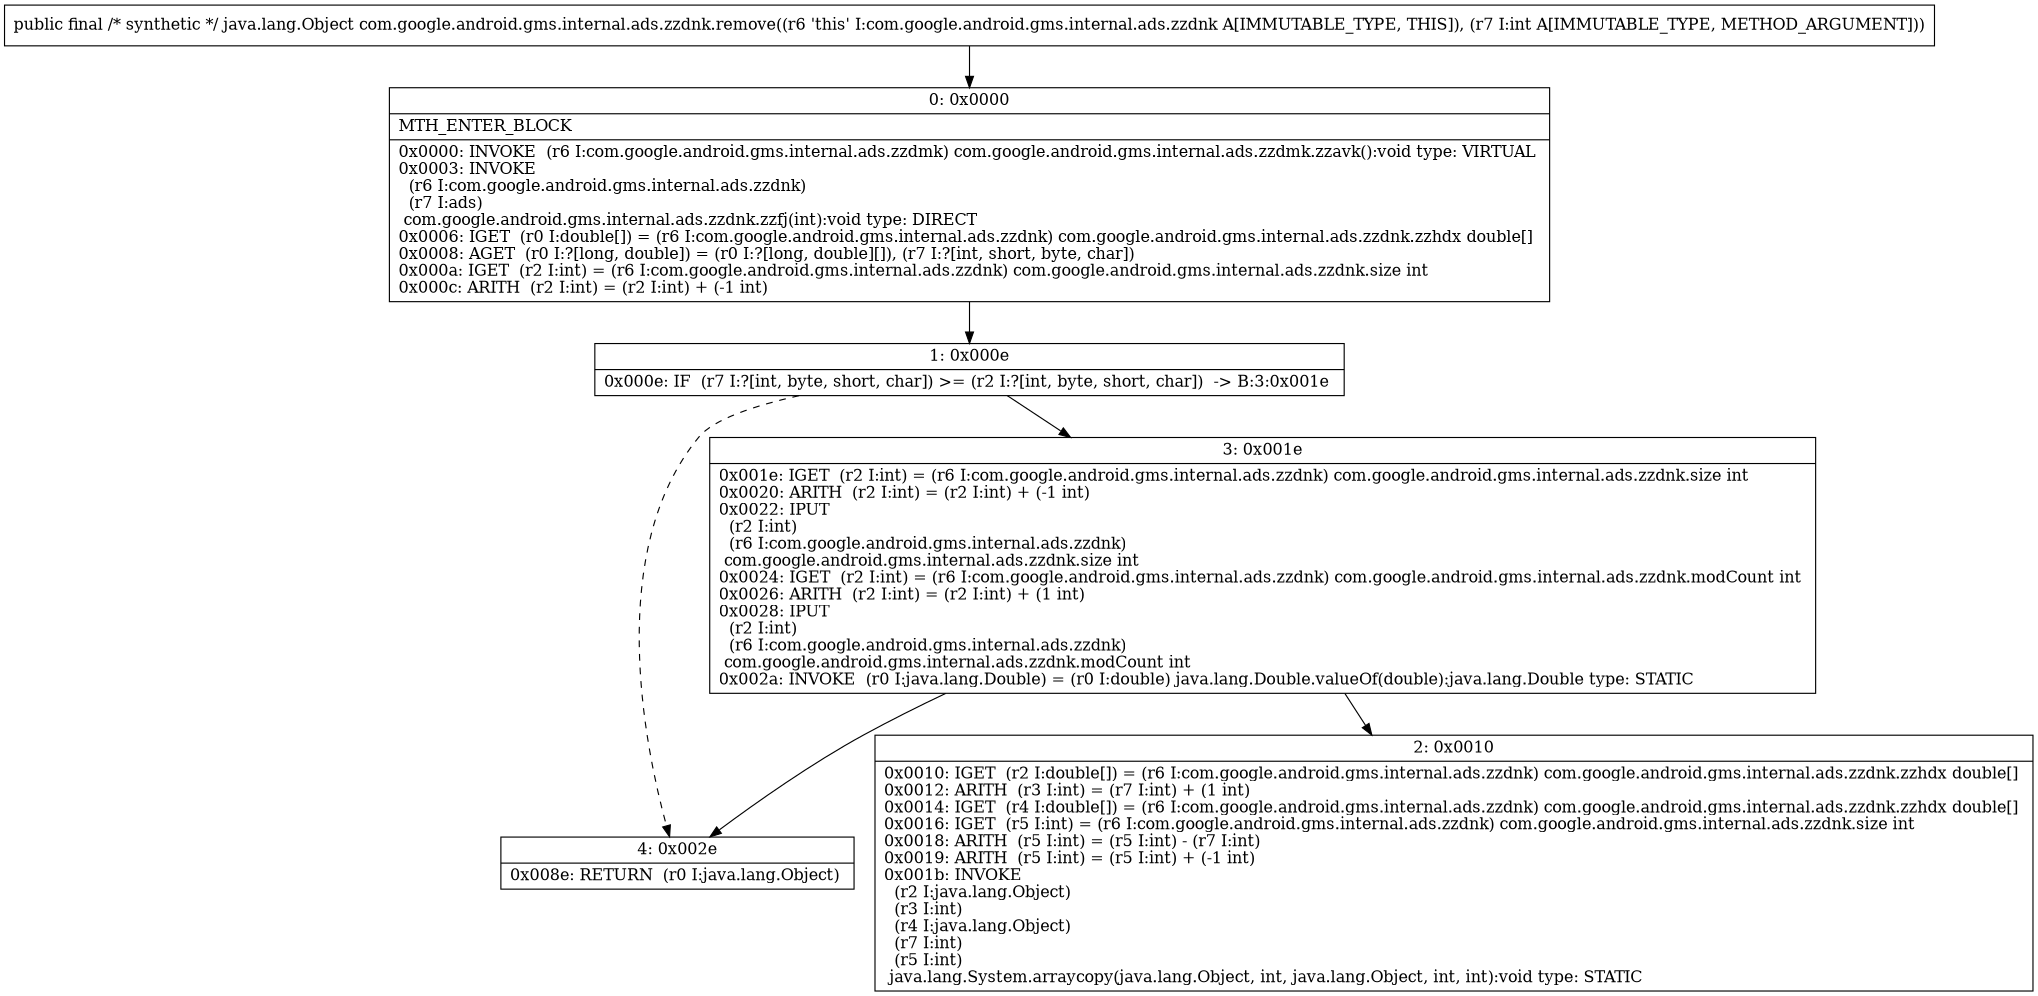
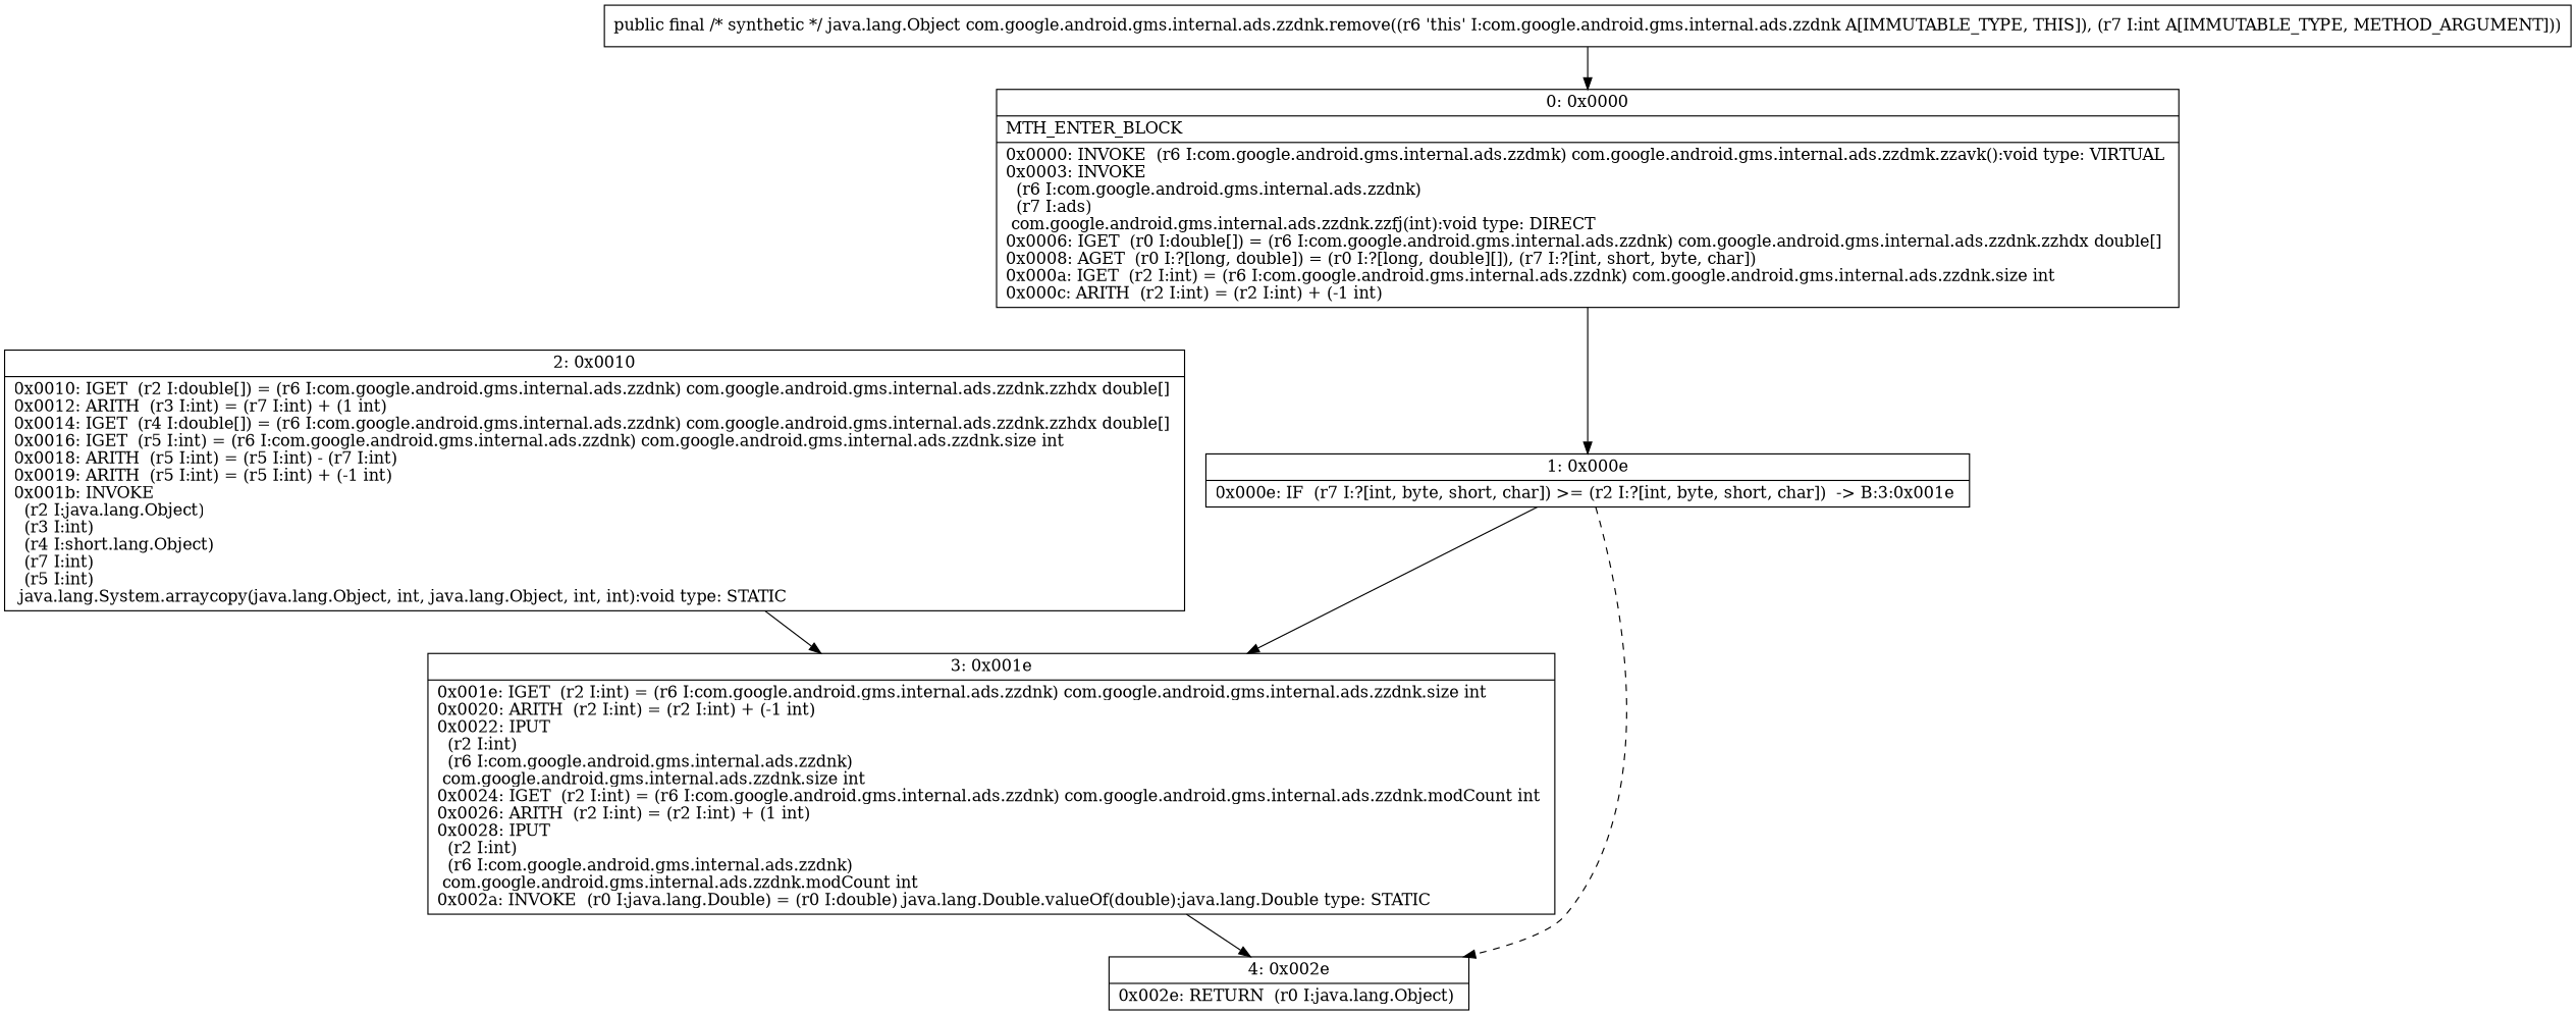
  digraph {
    node [shape=record]
    n1 [label="{0\:\ 0x0000|MTH_ENTER_BLOCK\l|0x0000: INVOKE  (r6 I:com.google.android.gms.internal.ads.zzdmk) com.google.android.gms.internal.ads.zzdmk.zzavk():void type: VIRTUAL \l0x0003: INVOKE  \l  (r6 I:com.google.android.gms.internal.ads.zzdnk)\l  (r7 I:ads)\l com.google.android.gms.internal.ads.zzdnk.zzfj(int):void type: DIRECT \l0x0006: IGET  (r0 I:double[]) = (r6 I:com.google.android.gms.internal.ads.zzdnk) com.google.android.gms.internal.ads.zzdnk.zzhdx double[] \l0x0008: AGET  (r0 I:?[long, double]) = (r0 I:?[long, double][]), (r7 I:?[int, short, byte, char]) \l0x000a: IGET  (r2 I:int) = (r6 I:com.google.android.gms.internal.ads.zzdnk) com.google.android.gms.internal.ads.zzdnk.size int \l0x000c: ARITH  (r2 I:int) = (r2 I:int) + (\-1 int) \l}"]
    n2 [label="{1\:\ 0x000e|0x000e: IF  (r7 I:?[int, byte, short, char]) \>= (r2 I:?[int, byte, short, char])  \-\> B:3:0x001e \l}"]
    n3 [label="{3\:\ 0x001e|0x001e: IGET  (r2 I:int) = (r6 I:com.google.android.gms.internal.ads.zzdnk) com.google.android.gms.internal.ads.zzdnk.size int \l0x0020: ARITH  (r2 I:int) = (r2 I:int) + (\-1 int) \l0x0022: IPUT  \l  (r2 I:int)\l  (r6 I:com.google.android.gms.internal.ads.zzdnk)\l com.google.android.gms.internal.ads.zzdnk.size int \l0x0024: IGET  (r2 I:int) = (r6 I:com.google.android.gms.internal.ads.zzdnk) com.google.android.gms.internal.ads.zzdnk.modCount int \l0x0026: ARITH  (r2 I:int) = (r2 I:int) + (1 int) \l0x0028: IPUT  \l  (r2 I:int)\l  (r6 I:com.google.android.gms.internal.ads.zzdnk)\l com.google.android.gms.internal.ads.zzdnk.modCount int \l0x002a: INVOKE  (r0 I:java.lang.Double) = (r0 I:double) java.lang.Double.valueOf(double):java.lang.Double type: STATIC \l}"]
-   n4 [label="{4\:\ 0x002e|0x008e: RETURN  (r0 I:java.lang.Object) \l}"]
-   n5 [label="{2\:\ 0x0010|0x0010: IGET  (r2 I:double[]) = (r6 I:com.google.android.gms.internal.ads.zzdnk) com.google.android.gms.internal.ads.zzdnk.zzhdx double[] \l0x0012: ARITH  (r3 I:int) = (r7 I:int) + (1 int) \l0x0014: IGET  (r4 I:double[]) = (r6 I:com.google.android.gms.internal.ads.zzdnk) com.google.android.gms.internal.ads.zzdnk.zzhdx double[] \l0x0016: IGET  (r5 I:int) = (r6 I:com.google.android.gms.internal.ads.zzdnk) com.google.android.gms.internal.ads.zzdnk.size int \l0x0018: ARITH  (r5 I:int) = (r5 I:int) \- (r7 I:int) \l0x0019: ARITH  (r5 I:int) = (r5 I:int) + (\-1 int) \l0x001b: INVOKE  \l  (r2 I:java.lang.Object)\l  (r3 I:int)\l  (r4 I:java.lang.Object)\l  (r7 I:int)\l  (r5 I:int)\l java.lang.System.arraycopy(java.lang.Object, int, java.lang.Object, int, int):void type: STATIC \l}"]
+   n4 [label="{4\:\ 0x002e|0x002e: RETURN  (r0 I:java.lang.Object) \l}"]
+   n5 [label="{2\:\ 0x0010|0x0010: IGET  (r2 I:double[]) = (r6 I:com.google.android.gms.internal.ads.zzdnk) com.google.android.gms.internal.ads.zzdnk.zzhdx double[] \l0x0012: ARITH  (r3 I:int) = (r7 I:int) + (1 int) \l0x0014: IGET  (r4 I:double[]) = (r6 I:com.google.android.gms.internal.ads.zzdnk) com.google.android.gms.internal.ads.zzdnk.zzhdx double[] \l0x0016: IGET  (r5 I:int) = (r6 I:com.google.android.gms.internal.ads.zzdnk) com.google.android.gms.internal.ads.zzdnk.size int \l0x0018: ARITH  (r5 I:int) = (r5 I:int) \- (r7 I:int) \l0x0019: ARITH  (r5 I:int) = (r5 I:int) + (\-1 int) \l0x001b: INVOKE  \l  (r2 I:java.lang.Object)\l  (r3 I:int)\l  (r4 I:short.lang.Object)\l  (r7 I:int)\l  (r5 I:int)\l java.lang.System.arraycopy(java.lang.Object, int, java.lang.Object, int, int):void type: STATIC \l}"]
    n6 [label="{public final \/* synthetic *\/ java.lang.Object com.google.android.gms.internal.ads.zzdnk.remove((r6 'this' I:com.google.android.gms.internal.ads.zzdnk A[IMMUTABLE_TYPE, THIS]), (r7 I:int A[IMMUTABLE_TYPE, METHOD_ARGUMENT])) }"]
    n1 -> n2
    n2 -> n3
    n2 -> n4 [style=dashed]
    n3 -> n4
-   n3 -> n5
+   n5 -> n3
    n6 -> n1
  }
